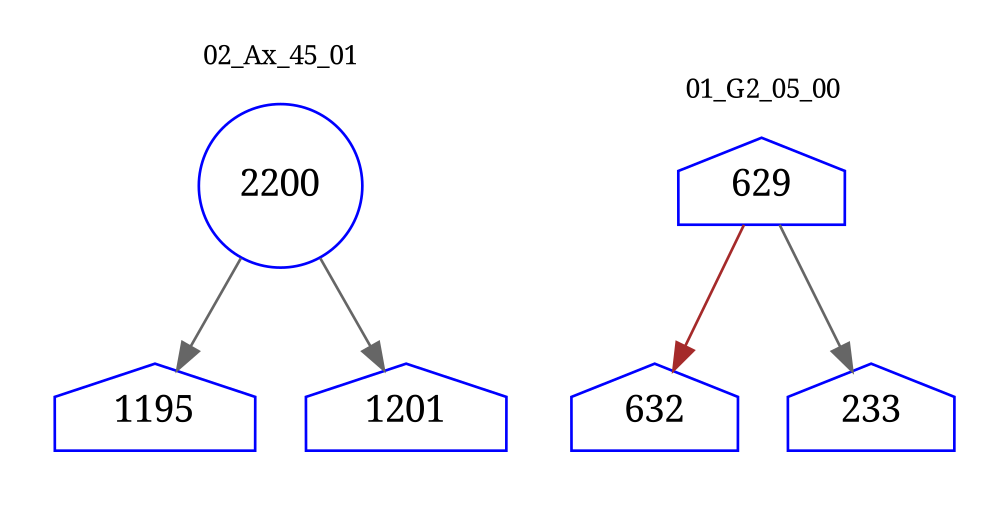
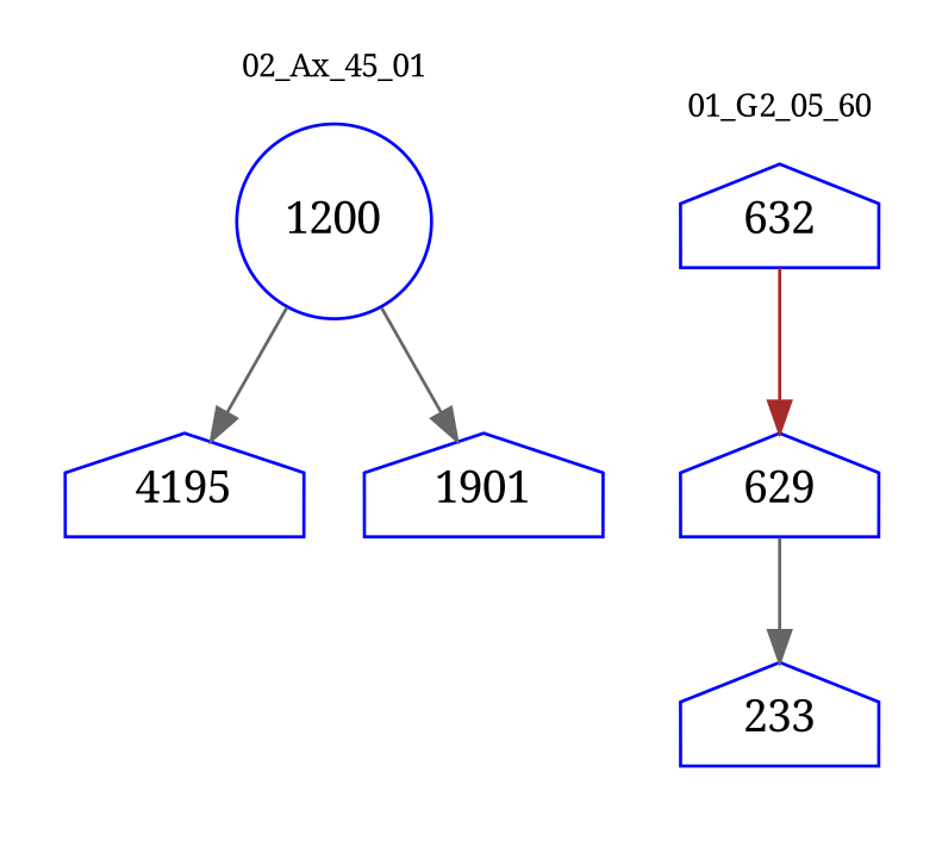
  digraph {
    fontname="Noto Serif"
    node [color=blue fontname="Noto Serif" shape=house]
    edge [color=gray40 fontname="Noto Serif"]
-   n1 [label=2200 shape=circle]
-   n2 [label=1195]
-   n3 [label=1201]
+   n1 [label=1200 shape=circle]
+   n2 [label=4195]
+   n3 [label=1901]
    n4 [label=629]
    n5 [label=632]
    n6 [label=233]
    subgraph cluster_1 {
      color=white
      fontsize=10
      label="02_Ax_45_01"
      n1
      n2
      n3
    }
    subgraph cluster_2 {
      color=white
      fontsize=10
-     label="01_G2_05_00"
+     label="01_G2_05_60"
      n4
      n5
      n6
    }
    n1 -> n2
    n1 -> n3
-   n4 -> n5 [color=brown]
+   n5 -> n4 [color=brown]
    n4 -> n6
  }
